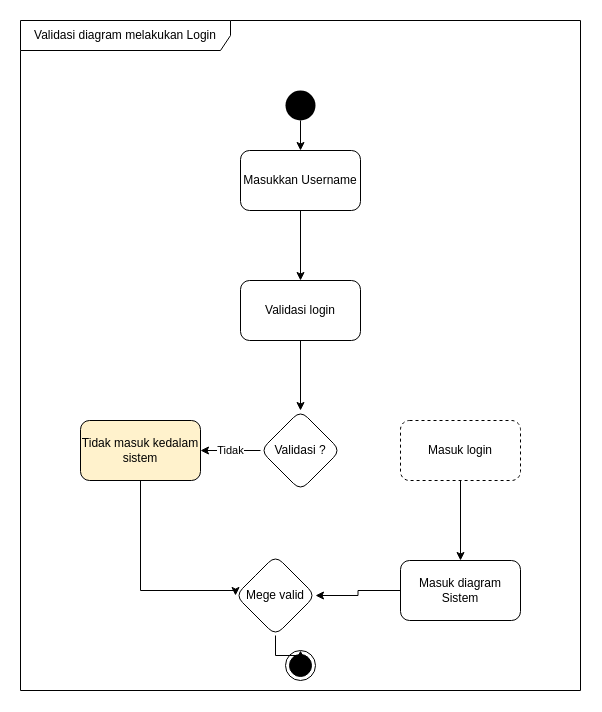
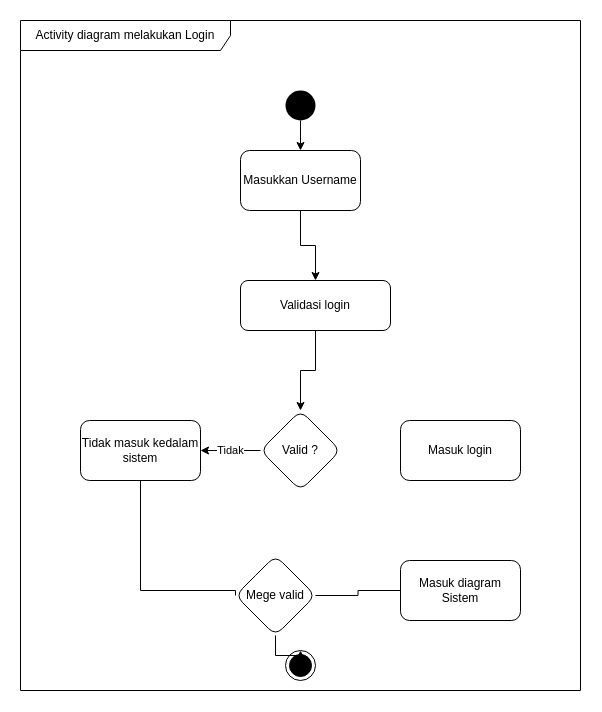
  <mxCell id="0" />
  <mxCell id="1" parent="0" />
- <mxCell id="2" value="Validasi diagram melakukan Login" style="shape=umlFrame;whiteSpace=wrap;html=1;width=210;height=30;" vertex="1" parent="1"><mxGeometry x="20" y="20" width="560" height="670" as="geometry" /></mxCell>
+ <mxCell id="2" value="Activity diagram melakukan Login" style="shape=umlFrame;whiteSpace=wrap;html=1;width=210;height=30;" vertex="1" parent="1"><mxGeometry x="20" y="20" width="560" height="670" as="geometry" /></mxCell>
  <mxCell id="3" style="edgeStyle=orthogonalEdgeStyle;rounded=0;orthogonalLoop=1;jettySize=auto;html=1;" edge="1" parent="1" source="4" target="6"><mxGeometry relative="1" as="geometry" /></mxCell>
  <mxCell id="4" value="" style="ellipse;fillColor=#000000;strokeColor=none;" vertex="1" parent="1"><mxGeometry x="285" y="90" width="30" height="30" as="geometry" /></mxCell>
  <mxCell id="5" value="" style="edgeStyle=orthogonalEdgeStyle;rounded=0;orthogonalLoop=1;jettySize=auto;html=1;" edge="1" parent="1" source="6" target="8"><mxGeometry relative="1" as="geometry" /></mxCell>
  <mxCell id="6" value="Masukkan Username" style="rounded=1;whiteSpace=wrap;html=1;" vertex="1" parent="1"><mxGeometry x="240" y="150" width="120" height="60" as="geometry" /></mxCell>
  <mxCell id="7" value="" style="edgeStyle=orthogonalEdgeStyle;rounded=0;orthogonalLoop=1;jettySize=auto;html=1;" edge="1" parent="1" source="8" target="10"><mxGeometry relative="1" as="geometry" /></mxCell>
- <mxCell id="8" value="Validasi login" style="rounded=1;whiteSpace=wrap;html=1;" vertex="1" parent="1"><mxGeometry x="240" y="280" width="120" height="60" as="geometry" /></mxCell>
+ <mxCell id="8" value="Validasi login" style="rounded=1;whiteSpace=wrap;html=1;" vertex="1" parent="1"><mxGeometry x="240" y="280" width="150" height="50" as="geometry" /></mxCell>
  <mxCell id="9" value="Tidak" style="edgeStyle=orthogonalEdgeStyle;rounded=0;orthogonalLoop=1;jettySize=auto;html=1;" edge="1" parent="1" source="10" target="18"><mxGeometry relative="1" as="geometry" /></mxCell>
- <mxCell id="10" value="Validasi ?" style="rhombus;whiteSpace=wrap;html=1;rounded=1;" vertex="1" parent="1"><mxGeometry x="260" y="410" width="80" height="80" as="geometry" /></mxCell>
- <mxCell id="11" value="" style="edgeStyle=orthogonalEdgeStyle;rounded=0;orthogonalLoop=1;jettySize=auto;html=1;" edge="1" parent="1" source="12" target="14"><mxGeometry relative="1" as="geometry" /></mxCell>
- <mxCell id="12" value="Masuk login" style="whiteSpace=wrap;html=1;rounded=1;dashed=1;" vertex="1" parent="1"><mxGeometry x="400" y="420" width="120" height="60" as="geometry" /></mxCell>
- <mxCell id="13" value="" style="edgeStyle=orthogonalEdgeStyle;rounded=0;orthogonalLoop=1;jettySize=auto;html=1;" edge="1" parent="1" source="14" target="16"><mxGeometry relative="1" as="geometry" /></mxCell>
+ <mxCell id="10" value="Valid ?" style="rhombus;whiteSpace=wrap;html=1;rounded=1;" vertex="1" parent="1"><mxGeometry x="260" y="410" width="80" height="80" as="geometry" /></mxCell>
+ <mxCell id="12" value="Masuk login" style="whiteSpace=wrap;html=1;rounded=1;" vertex="1" parent="1"><mxGeometry x="400" y="420" width="120" height="60" as="geometry" /></mxCell>
+ <mxCell id="13" value="" style="edgeStyle=orthogonalEdgeStyle;rounded=0;orthogonalLoop=1;jettySize=auto;html=1;endArrow=none;" edge="1" parent="1" source="14" target="16"><mxGeometry relative="1" as="geometry" /></mxCell>
  <mxCell id="14" value="Masuk diagram Sistem" style="whiteSpace=wrap;html=1;rounded=1;" vertex="1" parent="1"><mxGeometry x="400" y="560" width="120" height="60" as="geometry" /></mxCell>
  <mxCell id="15" style="edgeStyle=orthogonalEdgeStyle;rounded=0;orthogonalLoop=1;jettySize=auto;html=1;" edge="1" parent="1" source="16" target="19"><mxGeometry relative="1" as="geometry" /></mxCell>
  <mxCell id="16" value="Mege valid" style="rhombus;whiteSpace=wrap;html=1;rounded=1;" vertex="1" parent="1"><mxGeometry x="235" y="555" width="80" height="80" as="geometry" /></mxCell>
- <mxCell id="17" style="edgeStyle=orthogonalEdgeStyle;rounded=0;orthogonalLoop=1;jettySize=auto;html=1;entryX=0;entryY=0.5;entryDx=0;entryDy=0;" edge="1" parent="1" source="18" target="16"><mxGeometry relative="1" as="geometry"><Array as="points"><mxPoint x="140" y="590" /></Array></mxGeometry></mxCell>
- <mxCell id="18" value="Tidak masuk kedalam sistem" style="whiteSpace=wrap;html=1;rounded=1;fillColor=#fff2cc;" vertex="1" parent="1"><mxGeometry x="80" y="420" width="120" height="60" as="geometry" /></mxCell>
+ <mxCell id="17" style="edgeStyle=orthogonalEdgeStyle;rounded=0;orthogonalLoop=1;jettySize=auto;html=1;entryX=0;entryY=0.5;entryDx=0;entryDy=0;endArrow=none;" edge="1" parent="1" source="18" target="16"><mxGeometry relative="1" as="geometry"><Array as="points"><mxPoint x="140" y="590" /></Array></mxGeometry></mxCell>
+ <mxCell id="18" value="Tidak masuk kedalam sistem" style="whiteSpace=wrap;html=1;rounded=1;" vertex="1" parent="1"><mxGeometry x="80" y="420" width="120" height="60" as="geometry" /></mxCell>
  <mxCell id="19" value="" style="ellipse;html=1;shape=endState;fillColor=#000000;strokeColor=#000000;" vertex="1" parent="1"><mxGeometry x="285" y="650" width="30" height="30" as="geometry" /></mxCell>
